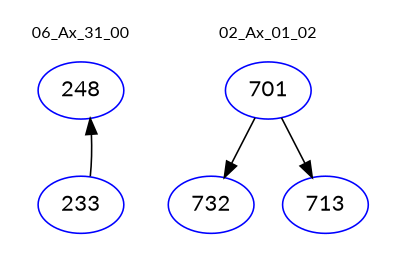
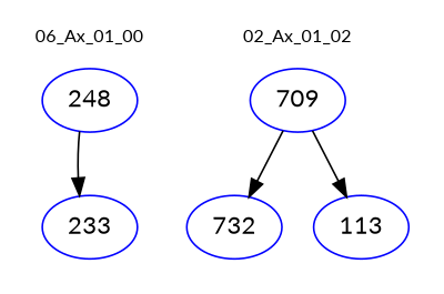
  digraph {
    fontname=Lato
    node [color=blue fontname=Lato]
    edge [color=black fontname=Lato]
    n1 [label=248]
    n2 [label=233]
-   n3 [label=701]
+   n3 [label=709]
    n4 [label=732]
-   n5 [label=713]
+   n5 [label=113]
    subgraph cluster_1 {
      color=white
      fontsize=10
-     label="06_Ax_31_00"
+     label="06_Ax_01_00"
      n1
      n2
    }
    subgraph cluster_2 {
      color=white
      fontsize=10
      label="02_Ax_01_02"
      n3
      n4
      n5
    }
-   n2 -> n1
+   n1 -> n2
    n3 -> n4
    n3 -> n5
  }
